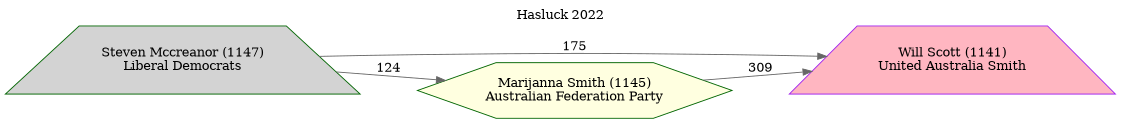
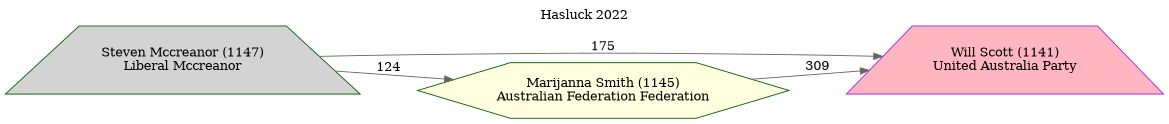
  digraph {
    label="Hasluck 2022"
    labelloc=t
    mclimit=10
    rankdir=LR
    node [color=darkgreen shape=trapezium style=filled]
    edge [color=gray40]
-   n1 [fillcolor=lightgrey label="Steven Mccreanor (1147)\nLiberal Democrats"]
-   n2 [color=purple fillcolor=lightpink label="Will Scott (1141)\nUnited Australia Smith"]
-   n3 [fillcolor=lightyellow label="Marijanna Smith (1145)\nAustralian Federation Party" shape=hexagon]
+   n1 [fillcolor=lightgrey label="Steven Mccreanor (1147)\nLiberal Mccreanor"]
+   n2 [color=purple fillcolor=lightpink label="Will Scott (1141)\nUnited Australia Party"]
+   n3 [fillcolor=lightyellow label="Marijanna Smith (1145)\nAustralian Federation Federation" shape=hexagon]
    n1 -> n2 [label=175]
    n1 -> n3 [label=124]
    n3 -> n2 [label=309]
  }
